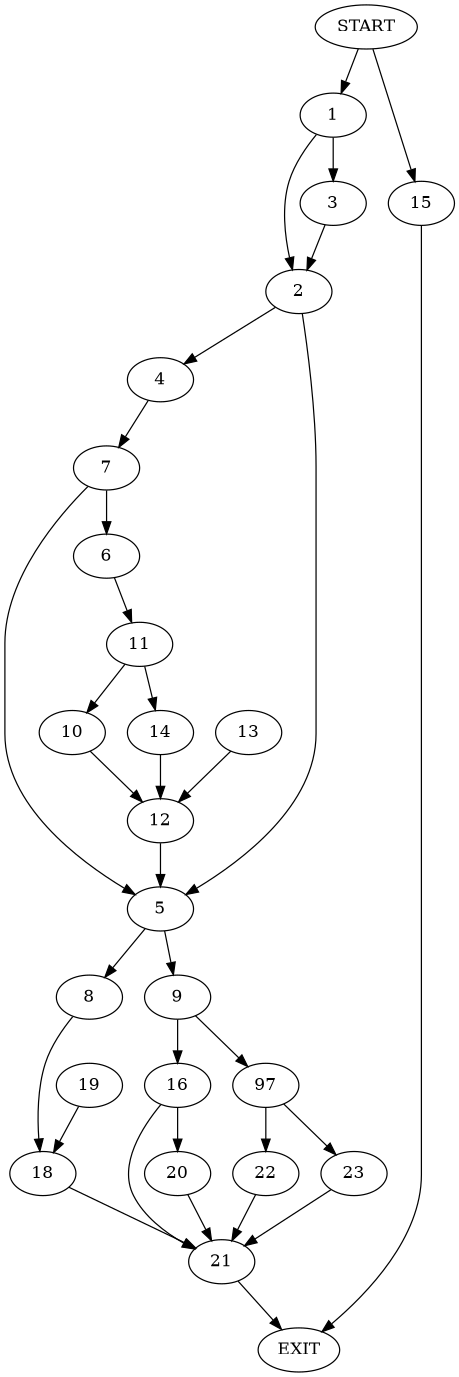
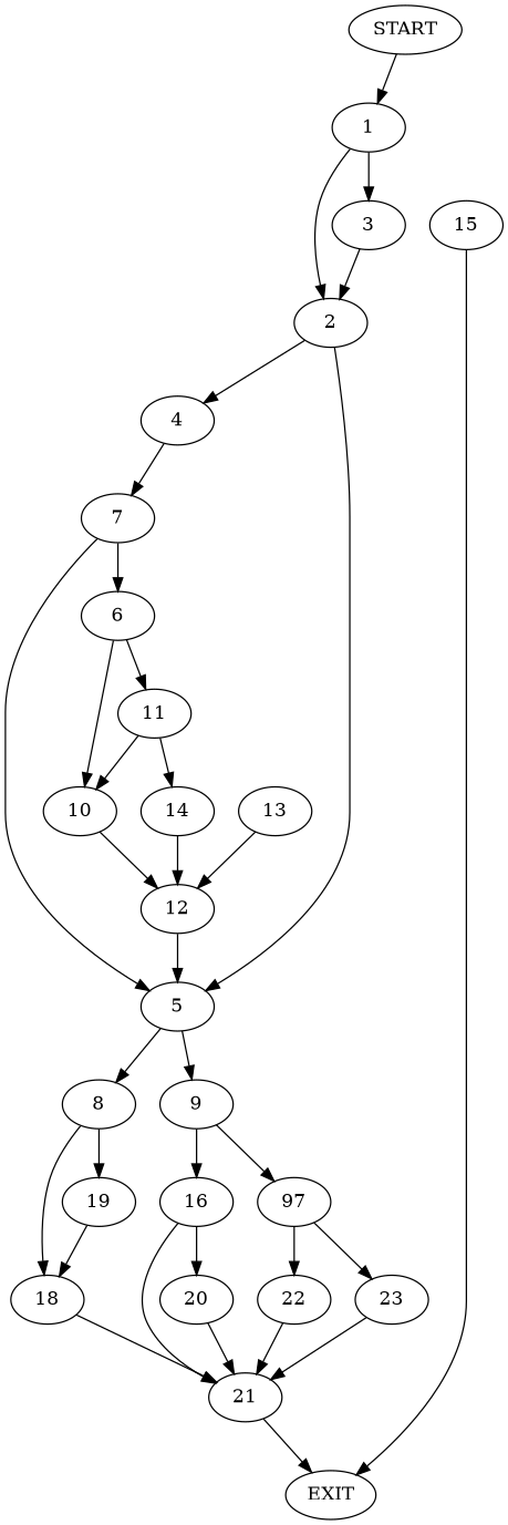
  digraph {
    n1 [label=START]
    1
    15
    2
    3
    n6 [label=EXIT]
    4
    5
    7
    8
    9
    6
    10
    11
    18
    19
    16
    n18 [label=97]
    12
    14
    21
    20
    22
    23
    13
    n1 -> 1
-   n1 -> 15
    1 -> 2
    1 -> 3
    15 -> n6
    2 -> 4
    2 -> 5
    3 -> 2
    4 -> 7
    5 -> 8
    5 -> 9
    7 -> 5
    7 -> 6
    8 -> 18
+   8 -> 19
    9 -> 16
    9 -> n18
+   6 -> 10
    6 -> 11
    10 -> 12
    11 -> 10
    11 -> 14
    18 -> 21
    19 -> 18
    16 -> 21
    16 -> 20
    n18 -> 22
    n18 -> 23
    12 -> 5
    14 -> 12
    21 -> n6
    20 -> 21
    22 -> 21
    23 -> 21
    13 -> 12
  }
